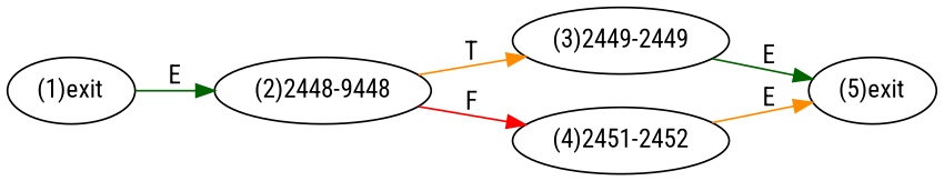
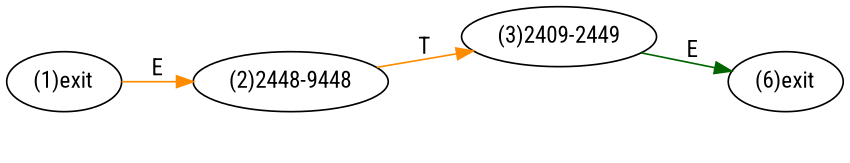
  digraph {
    fontname="Roboto Condensed"
    rankdir=LR
    node [fontname="Roboto Condensed"]
    edge [color=darkgreen fontname="Roboto Condensed"]
    n1 [label="(1)exit"]
    n2 [label="(2)2448-9448"]
-   n3 [label="(3)2449-2449"]
-   n4 [label="(4)2451-2452"]
-   n5 [label="(5)exit"]
-   n1 -> n2 [label=E]
+   n3 [label="(3)2409-2449"]
+   n5 [label="(6)exit"]
+   n1 -> n2 [color=darkorange label=E]
    n2 -> n3 [color=darkorange label=T]
-   n2 -> n4 [color=red label=F]
    n3 -> n5 [label=E]
-   n4 -> n5 [color=darkorange label=E]
  }
